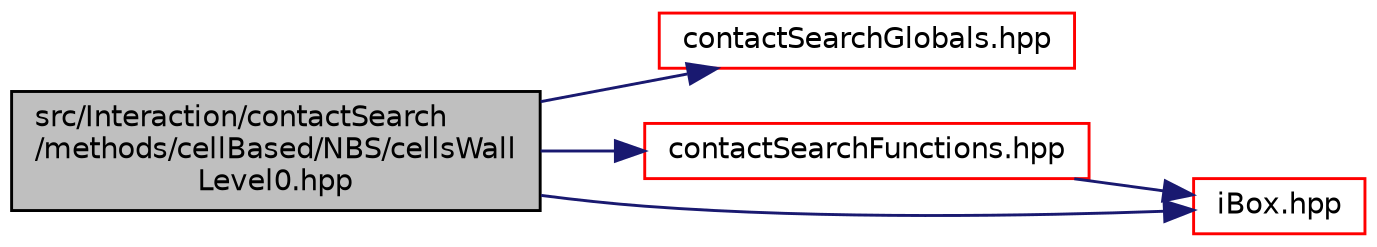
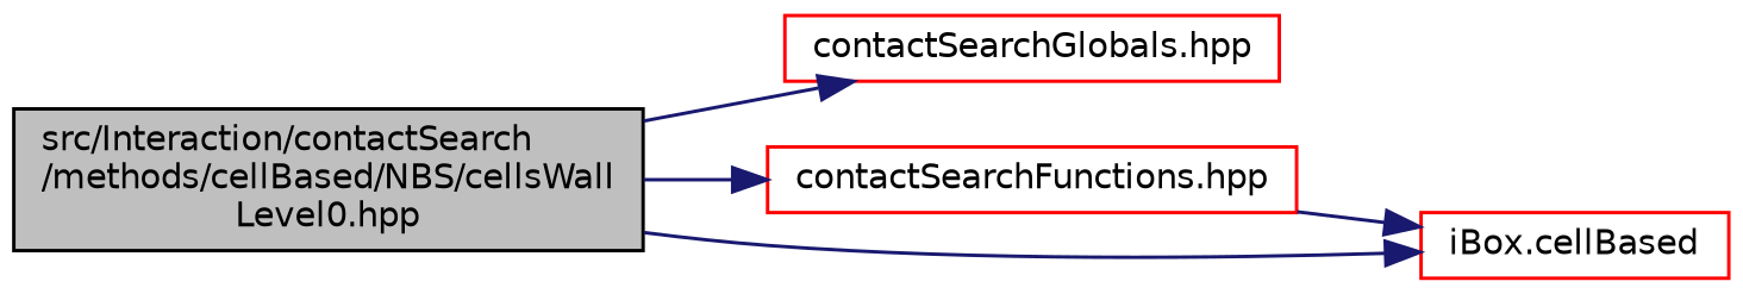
  digraph {
    rankdir=LR
    node [color=red fillcolor=white fontname=Helvetica fontsize=10 shape=record style=filled]
    edge [color=midnightblue fontname=Helvetica fontsize=10 labelfontname=Helvetica labelfontsize=10 style=solid]
    n1 [color=black fillcolor=grey75 fontcolor=black height=0.2 label="src/Interaction/contactSearch\l/methods/cellBased/NBS/cellsWall\lLevel0.hpp" width=0.4]
    n2 [height=0.2 label="contactSearchGlobals.hpp" width=0.4]
    n3 [height=0.2 label="contactSearchFunctions.hpp" width=0.4]
-   n4 [height=0.2 label="iBox.hpp" width=0.4]
+   n4 [height=0.2 label="iBox.cellBased" width=0.4]
    n1 -> n2
    n1 -> n3
    n1 -> n4
    n3 -> n4
  }
